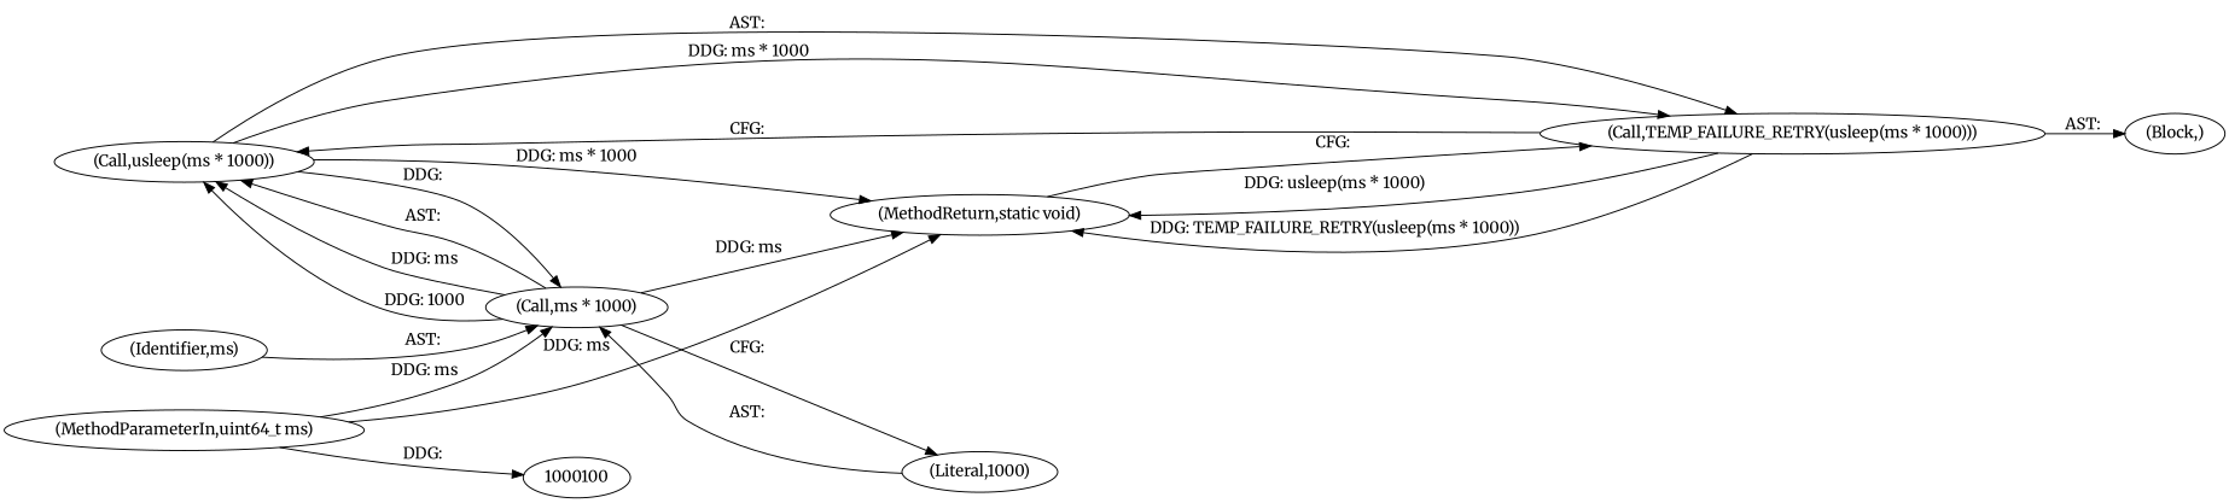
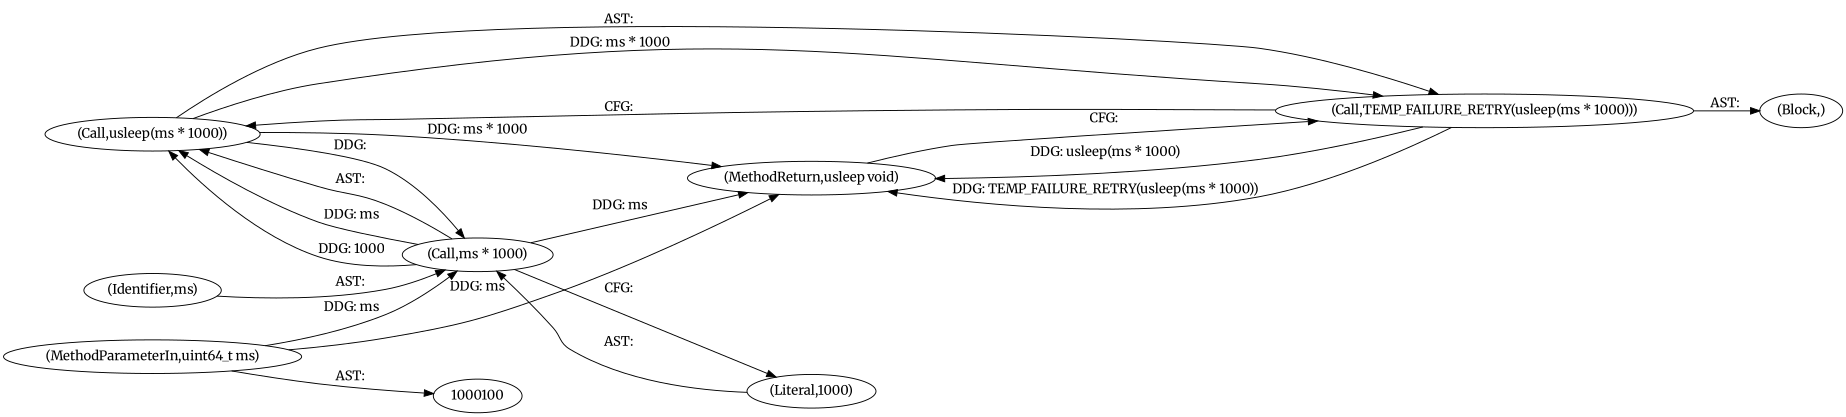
  digraph {
    fontname=Merriweather
    rankdir=LR
    node [fontname=Merriweather]
    edge [fontname=Merriweather]
    n1 [label="(Call,usleep(ms * 1000))"]
    n2 [label="(Call,ms * 1000)"]
    n3 [label="(Call,TEMP_FAILURE_RETRY(usleep(ms * 1000)))"]
-   n4 [label="(MethodReturn,static void)"]
+   n4 [label="(MethodReturn,usleep void)"]
    n5 [label="(Literal,1000)"]
    n6 [label="(Block,)"]
    n7 [label="(MethodParameterIn,uint64_t ms)"]
    1000100
    n9 [label="(Identifier,ms)"]
    n1 -> n2 [label="DDG: "]
    n1 -> n3 [label="AST: "]
    n1 -> n3 [label="DDG: ms * 1000"]
    n1 -> n4 [label="DDG: ms * 1000"]
    n2 -> n1 [label="AST: "]
    n2 -> n1 [label="DDG: ms"]
    n2 -> n1 [label="DDG: 1000"]
    n2 -> n4 [label="DDG: ms"]
    n2 -> n5 [label="CFG: "]
    n3 -> n1 [label="CFG: "]
    n3 -> n4 [label="DDG: usleep(ms * 1000)"]
    n3 -> n4 [label="DDG: TEMP_FAILURE_RETRY(usleep(ms * 1000))"]
    n3 -> n6 [label="AST: "]
    n4 -> n3 [label="CFG: "]
    n5 -> n2 [label="AST: "]
    n7 -> n2 [label="DDG: ms"]
    n7 -> n4 [label="DDG: ms"]
-   n7 -> 1000100 [label="DDG: "]
+   n7 -> 1000100 [label="AST: "]
    n9 -> n2 [label="AST: "]
  }
